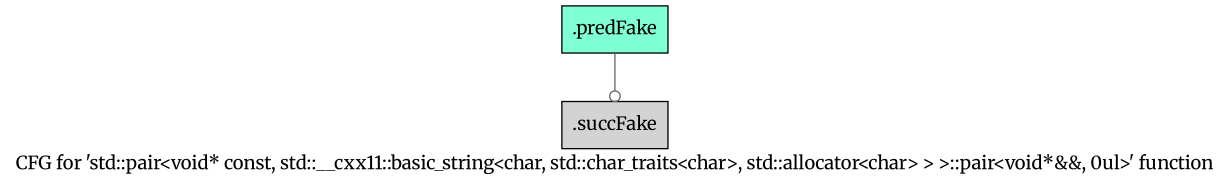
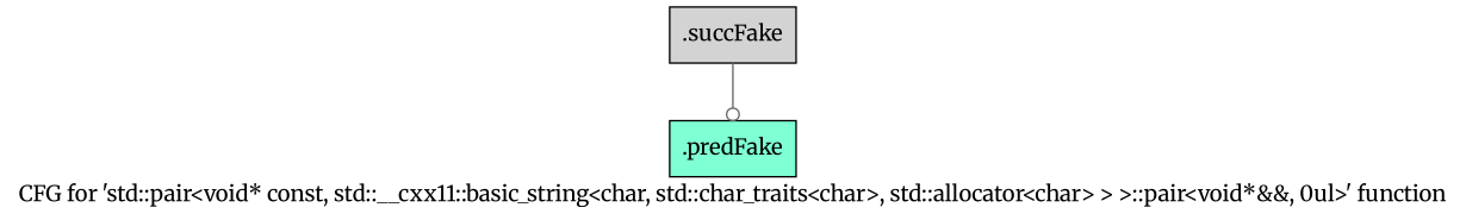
  digraph {
    label="CFG for 'std::pair\<void* const, std::__cxx11::basic_string\<char, std::char_traits\<char\>, std::allocator\<char\> \> \>::pair\<void*&&, 0ul\>' function"
    fontname=Merriweather
    node [shape=record style=filled fontname=Merriweather]
    n1 [label="{.predFake}" fillcolor=aquamarine]
    n2 [filename="/media/miguel/NewVolume/Linux/Xilinx/Vitis_HLS/2020.2/tps/lnx64/gcc-6.2.0/lib/gcc/x86_64-pc-linux-gnu/6.2.0/../../../../include/c++/6.2.0/tuple" label="{.succFake}" linenumber=1587 fillcolor=lightgrey]
-   n1 -> n2 [execusionnum=2 filename="/media/miguel/NewVolume/Linux/Xilinx/Vitis_HLS/2020.2/tps/lnx64/gcc-6.2.0/lib/gcc/x86_64-pc-linux-gnu/6.2.0/../../../../include/c++/6.2.0/tuple" color=gray40 arrowhead=odot fontname=Merriweather]
+   n2 -> n1 [execusionnum=2 filename="/media/miguel/NewVolume/Linux/Xilinx/Vitis_HLS/2020.2/tps/lnx64/gcc-6.2.0/lib/gcc/x86_64-pc-linux-gnu/6.2.0/../../../../include/c++/6.2.0/tuple" color=gray40 arrowhead=odot fontname=Merriweather]
  }
